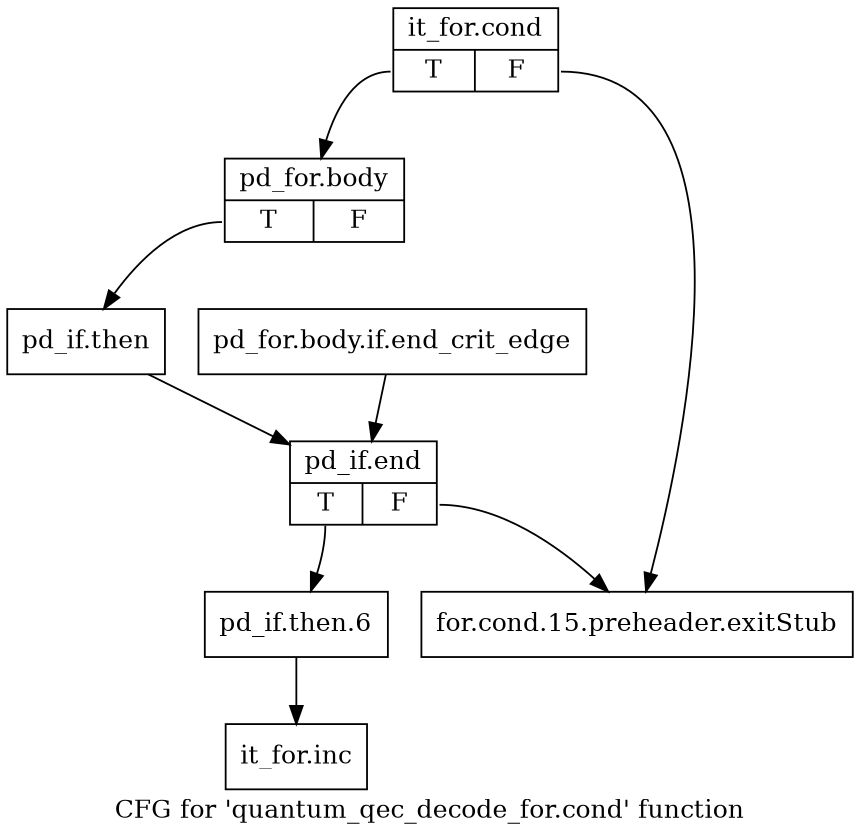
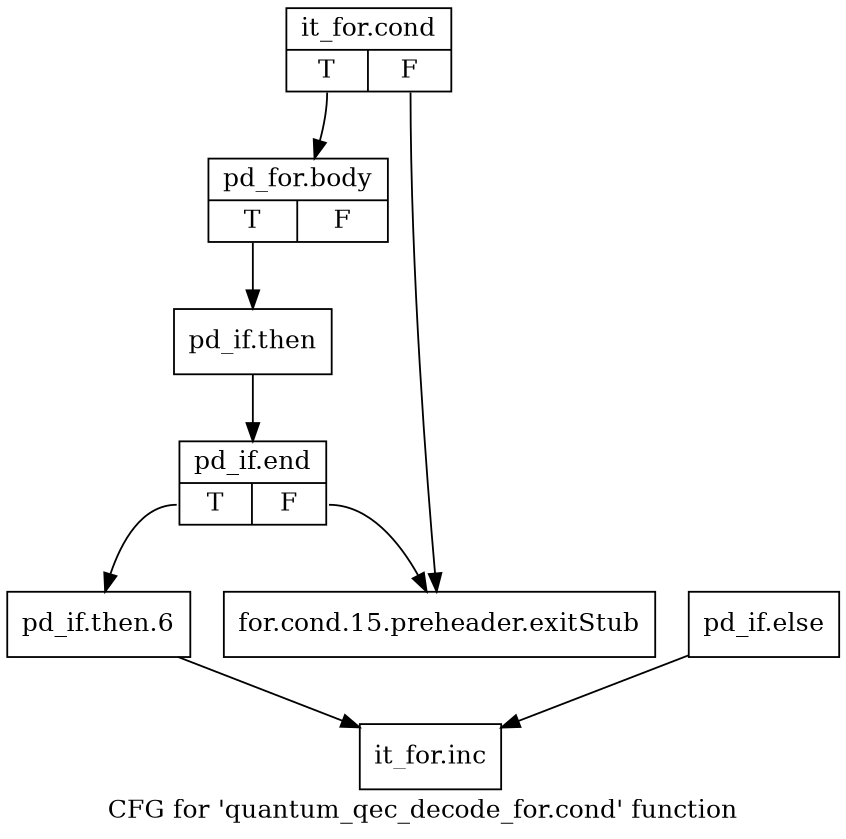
  digraph {
    label="CFG for 'quantum_qec_decode_for.cond' function"
    node [shape=record]
    n1 [label="{it_for.cond|{<s0>T|<s1>F}}"]
    n2 [label="{for.cond.15.preheader.exitStub}"]
    n3 [label="{pd_for.body|{<s0>T|<s1>F}}"]
    n4 [label="{pd_if.then}"]
    n5 [label="{pd_if.end|{<s0>T|<s1>F}}"]
-   n6 [label="{pd_for.body.if.end_crit_edge}"]
    n7 [label="{pd_if.then.6}"]
    n8 [label="{it_for.inc}"]
+   n9 [label="{pd_if.else}"]
    n1 -> n2 [tailport=s1]
    n1 -> n3 [tailport=s0]
    n3 -> n4 [tailport=s0]
    n4 -> n5
    n5 -> n2 [tailport=s1]
    n5 -> n7 [tailport=s0]
-   n6 -> n5
    n7 -> n8
+   n9 -> n8
  }
